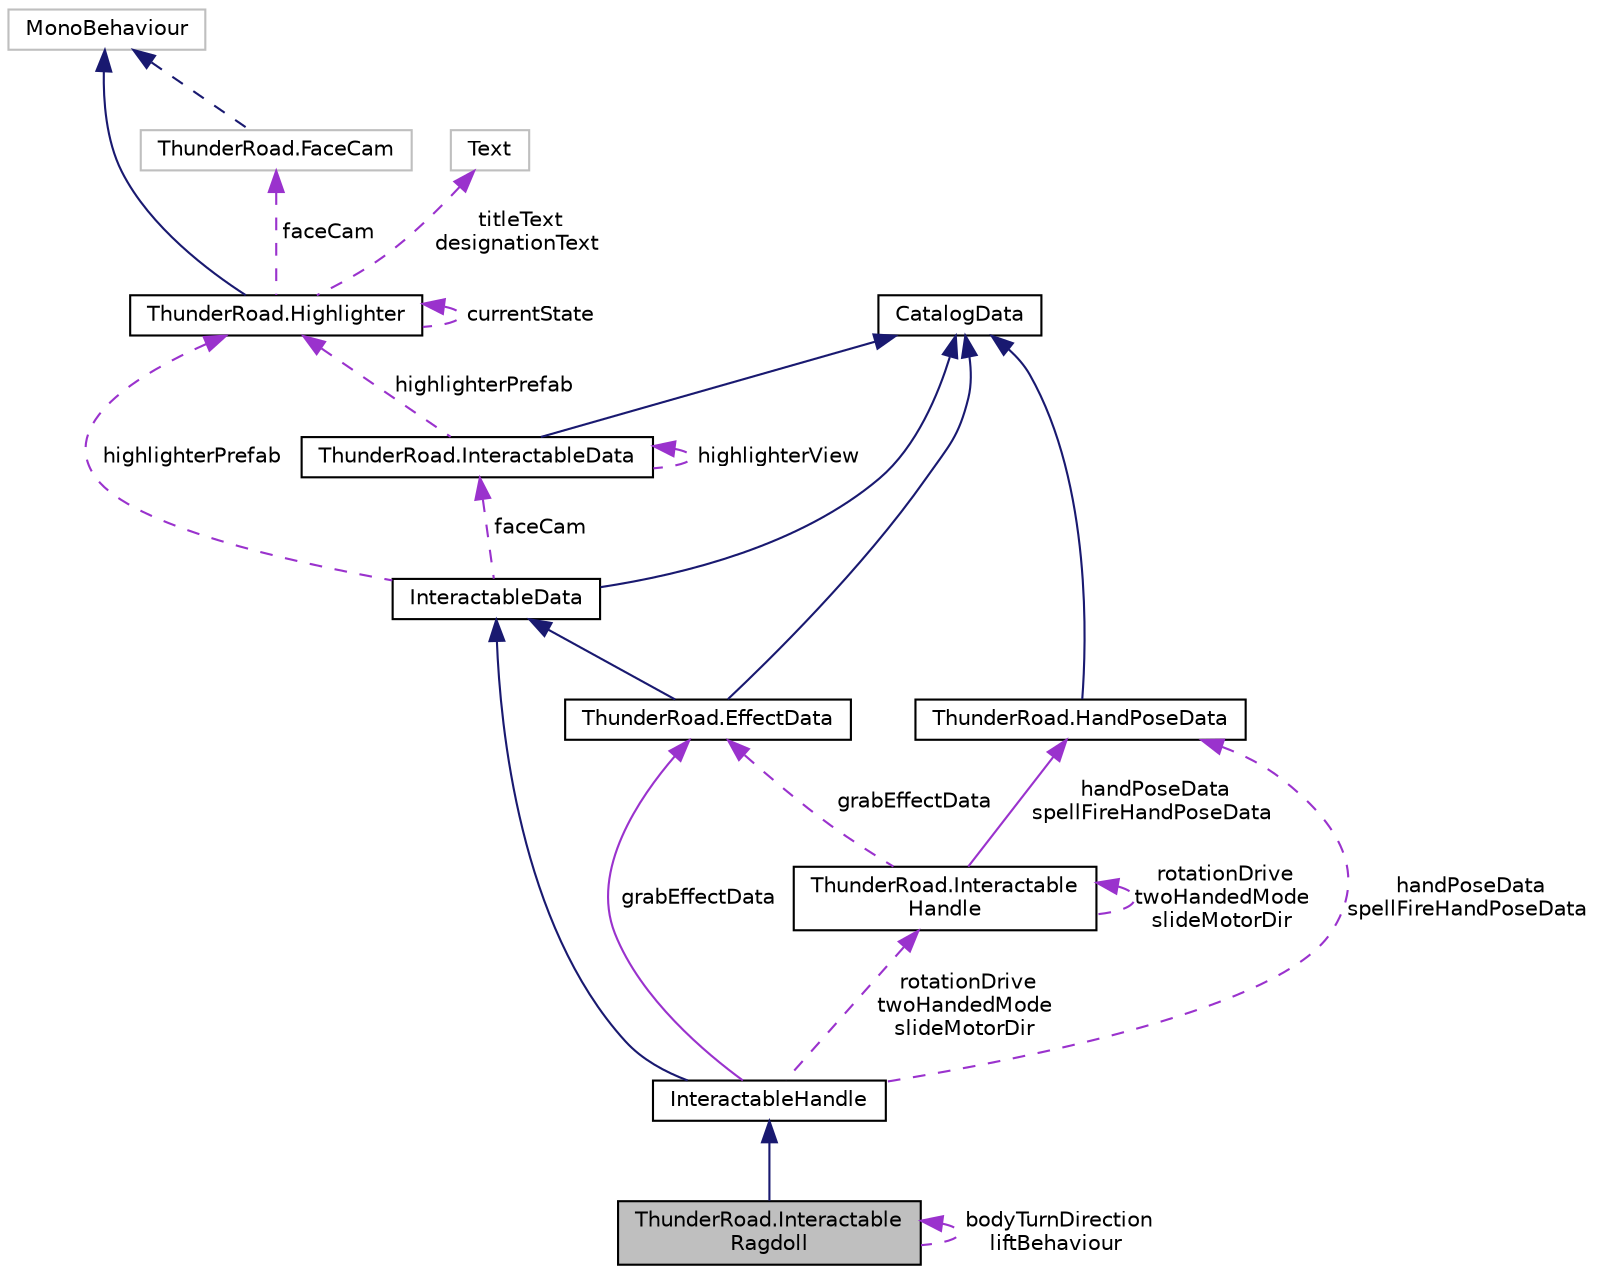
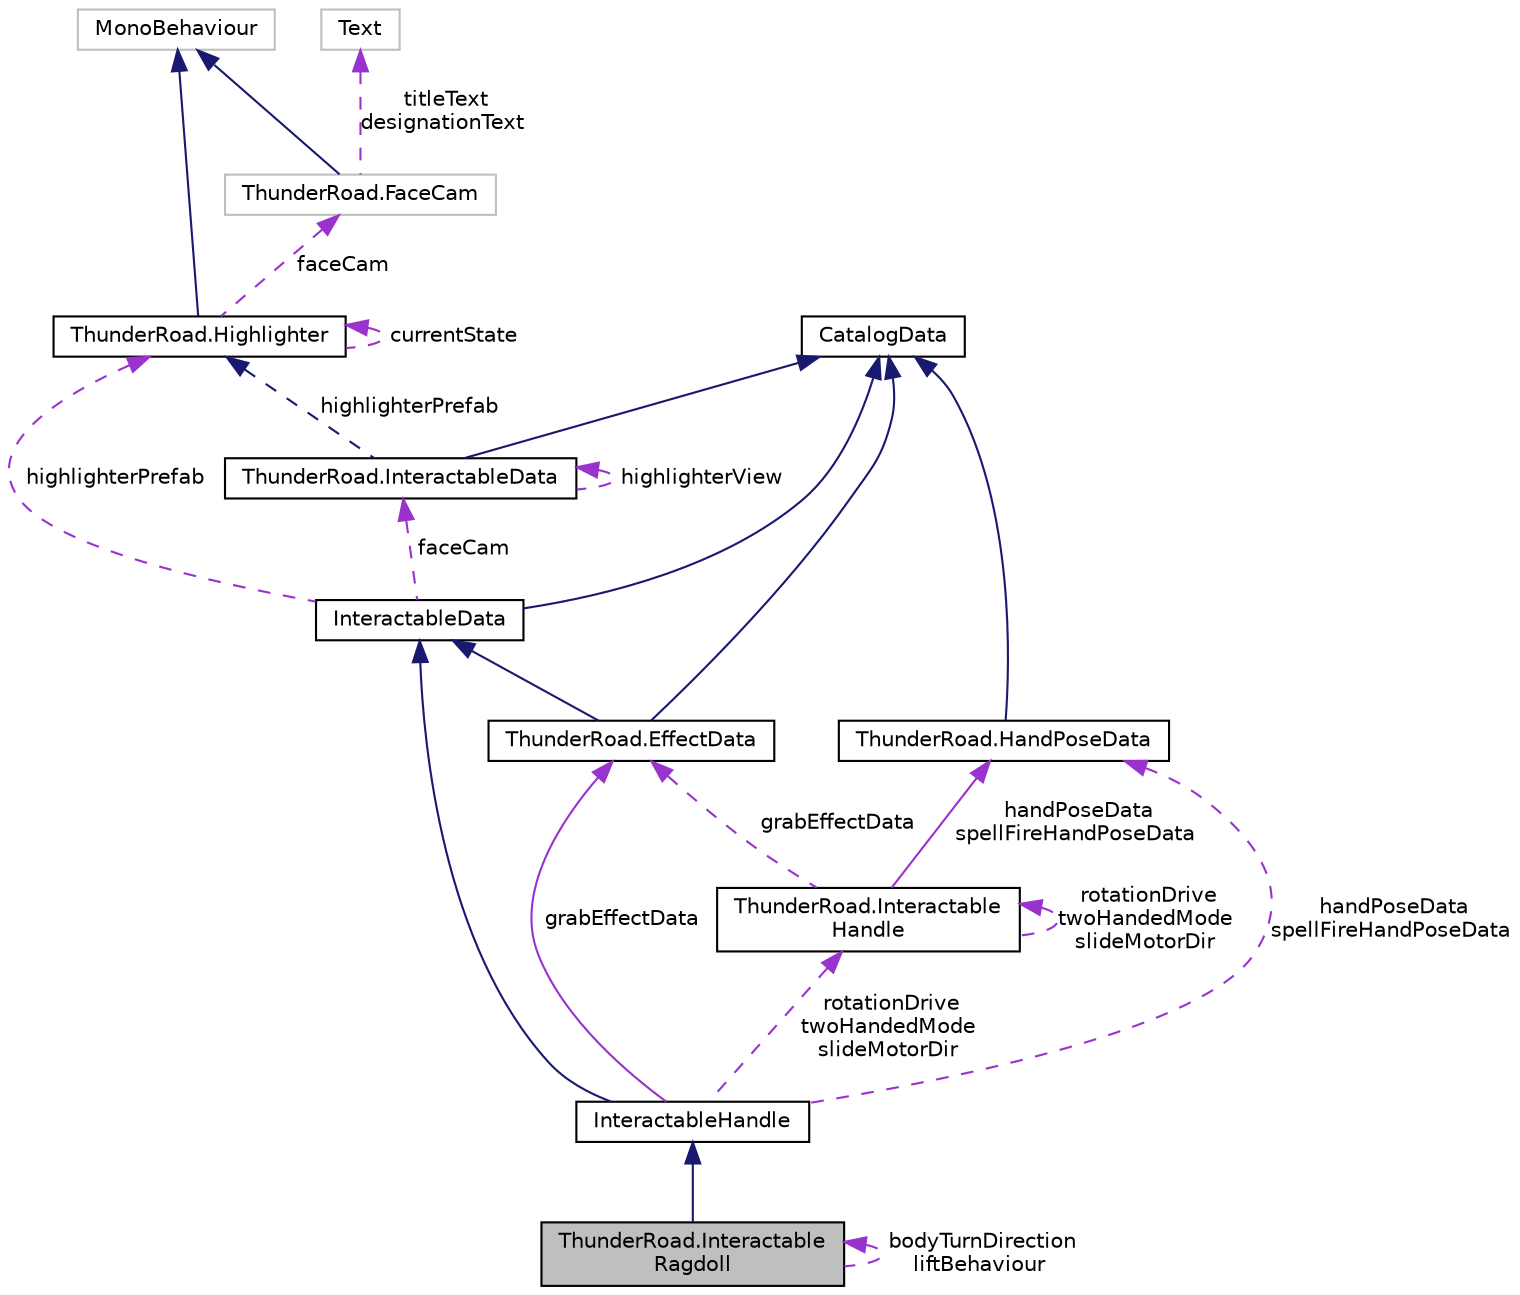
  digraph {
    rankdir=TB
    node [color=black fillcolor=white fontname=Helvetica fontsize=10 shape=record style=filled]
    edge [color=darkorchid3 dir=back fontname=Helvetica fontsize=10 labelfontname=Helvetica labelfontsize=10 style=dashed]
    n1 [fillcolor=grey75 fontcolor=black height=0.2 label="ThunderRoad.Interactable\lRagdoll" width=0.4]
    n2 [height=0.2 label=InteractableHandle width=0.4]
    n3 [height=0.2 label=InteractableData width=0.4]
    n4 [height=0.2 label="ThunderRoad.EffectData" width=0.4]
    n5 [height=0.2 label="ThunderRoad.Interactable\lHandle" width=0.4]
    n6 [height=0.2 label=CatalogData width=0.4]
    n7 [height=0.2 label="ThunderRoad.InteractableData" width=0.4]
    n8 [height=0.2 label="ThunderRoad.HandPoseData" width=0.4]
    n9 [height=0.2 label="ThunderRoad.Highlighter" width=0.4]
    n10 [color=grey75 height=0.2 label=MonoBehaviour width=0.4]
    n11 [color=grey75 height=0.2 label="ThunderRoad.FaceCam" width=0.4]
    n12 [color=grey75 height=0.2 label=Text width=0.4]
    n1 -> n1 [label=" bodyTurnDirection\nliftBehaviour"]
    n2 -> n1 [color=midnightblue style=solid]
    n3 -> n2 [color=midnightblue style=solid]
    n3 -> n4 [color=midnightblue style=solid]
    n4 -> n2 [label=" grabEffectData" style=solid]
    n4 -> n5 [label=" grabEffectData"]
    n5 -> n2 [label=" rotationDrive\ntwoHandedMode\nslideMotorDir"]
    n5 -> n5 [label=" rotationDrive\ntwoHandedMode\nslideMotorDir"]
    n6 -> n3 [color=midnightblue style=solid]
    n6 -> n4 [color=midnightblue style=solid]
    n6 -> n7 [color=midnightblue style=solid]
    n6 -> n8 [color=midnightblue style=solid]
    n7 -> n3 [label=" faceCam"]
    n7 -> n7 [label=" highlighterView"]
    n8 -> n2 [label=" handPoseData\nspellFireHandPoseData"]
    n8 -> n5 [label=" handPoseData\nspellFireHandPoseData" style=solid]
    n9 -> n3 [label=" highlighterPrefab"]
-   n9 -> n7 [label=" highlighterPrefab"]
+   n9 -> n7 [color=midnightblue label=" highlighterPrefab"]
    n9 -> n9 [label=" currentState"]
    n10 -> n9 [color=midnightblue style=solid]
-   n10 -> n11 [color=midnightblue]
+   n10 -> n11 [color=midnightblue style=solid]
    n11 -> n9 [label=" faceCam"]
-   n12 -> n9 [label=" titleText\ndesignationText"]
+   n12 -> n11 [label=" titleText\ndesignationText"]
  }
